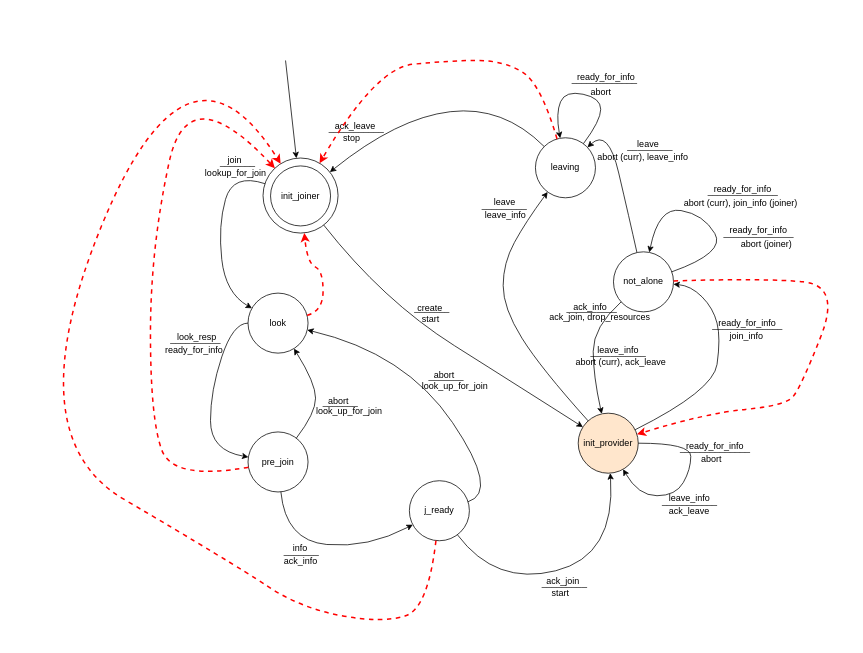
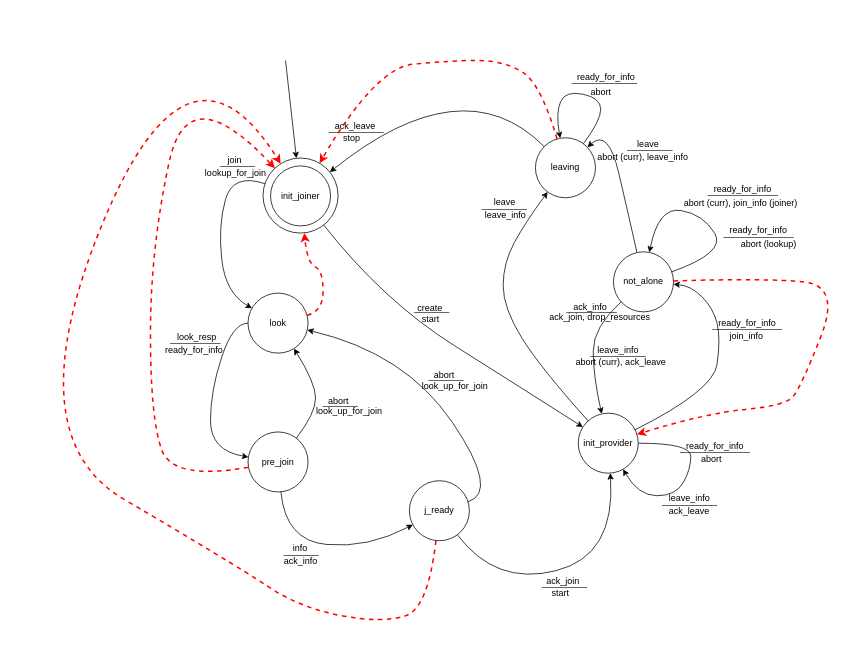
  <mxCell id="0" />
  <mxCell id="1" parent="0" />
  <mxCell id="2" value="init_joiner" style="ellipse;whiteSpace=wrap;html=1;aspect=fixed;" parent="1" vertex="1"><mxGeometry x="350" y="210" width="100" height="100" as="geometry" /></mxCell>
  <mxCell id="3" value="look" style="ellipse;whiteSpace=wrap;html=1;aspect=fixed;" parent="1" vertex="1"><mxGeometry x="330" y="390" width="80" height="80" as="geometry" /></mxCell>
  <mxCell id="4" value="j_ready" style="ellipse;whiteSpace=wrap;html=1;aspect=fixed;" parent="1" vertex="1"><mxGeometry x="545" y="640" width="80" height="80" as="geometry" /></mxCell>
  <mxCell id="5" value="pre_join" style="ellipse;whiteSpace=wrap;html=1;aspect=fixed;" parent="1" vertex="1"><mxGeometry x="330" y="575" width="80" height="80" as="geometry" /></mxCell>
- <mxCell id="6" value="init_provider" style="ellipse;whiteSpace=wrap;html=1;aspect=fixed;fillColor=#ffe6cc;" parent="1" vertex="1"><mxGeometry x="770" y="550" width="80" height="80" as="geometry" /></mxCell>
+ <mxCell id="6" value="init_provider" style="ellipse;whiteSpace=wrap;html=1;aspect=fixed;" parent="1" vertex="1"><mxGeometry x="770" y="550" width="80" height="80" as="geometry" /></mxCell>
  <mxCell id="7" value="not_alone&lt;br&gt;" style="ellipse;whiteSpace=wrap;html=1;aspect=fixed;" parent="1" vertex="1"><mxGeometry x="817" y="335" width="80" height="80" as="geometry" /></mxCell>
  <mxCell id="8" value="leaving" style="ellipse;whiteSpace=wrap;html=1;aspect=fixed;" parent="1" vertex="1"><mxGeometry x="713" y="183" width="80" height="80" as="geometry" /></mxCell>
  <mxCell id="9" value="" style="curved=1;endArrow=classic;html=1;" parent="1" source="2" target="3" edge="1"><mxGeometry width="50" height="50" relative="1" as="geometry"><mxPoint x="425" y="520" as="sourcePoint" /><mxPoint x="475" y="470" as="targetPoint" /><Array as="points"><mxPoint x="310" y="230" /><mxPoint x="290" y="300" /><mxPoint x="300" y="390" /></Array></mxGeometry></mxCell>
  <mxCell id="10" value="join" style="text;html=1;resizable=0;points=[];autosize=1;align=left;verticalAlign=top;spacingTop=-4;" parent="1" vertex="1"><mxGeometry x="301" y="203" width="30" height="20" as="geometry" /></mxCell>
  <mxCell id="11" value="_______" style="text;html=1;resizable=0;points=[];autosize=1;align=left;verticalAlign=top;spacingTop=-4;" parent="1" vertex="1"><mxGeometry x="291" y="206" width="60" height="20" as="geometry" /></mxCell>
  <mxCell id="12" value="lookup_for_join" style="text;html=1;resizable=0;points=[];autosize=1;align=left;verticalAlign=top;spacingTop=-4;" parent="1" vertex="1"><mxGeometry x="271" y="220" width="100" height="20" as="geometry" /></mxCell>
  <mxCell id="13" value="" style="curved=1;endArrow=classic;html=1;" parent="1" source="2" target="6" edge="1"><mxGeometry width="50" height="50" relative="1" as="geometry"><mxPoint x="535" y="480" as="sourcePoint" /><mxPoint x="585" y="430" as="targetPoint" /><Array as="points"><mxPoint x="510" y="400" /><mxPoint x="700" y="520" /></Array></mxGeometry></mxCell>
  <mxCell id="14" value="create" style="text;html=1;resizable=0;points=[];autosize=1;align=left;verticalAlign=top;spacingTop=-4;" parent="1" vertex="1"><mxGeometry x="554" y="400" width="50" height="20" as="geometry" /></mxCell>
  <mxCell id="15" value="_______" style="text;html=1;resizable=0;points=[];autosize=1;align=left;verticalAlign=top;spacingTop=-4;" parent="1" vertex="1"><mxGeometry x="550" y="401" width="60" height="20" as="geometry" /></mxCell>
  <mxCell id="16" value="" style="curved=1;endArrow=classic;html=1;" parent="1" source="3" target="5" edge="1"><mxGeometry width="50" height="50" relative="1" as="geometry"><mxPoint x="495" y="520" as="sourcePoint" /><mxPoint x="545" y="470" as="targetPoint" /><Array as="points"><mxPoint x="310" y="430" /><mxPoint x="280" y="520" /><mxPoint x="280" y="600" /></Array></mxGeometry></mxCell>
  <mxCell id="17" value="look_resp" style="text;html=1;resizable=0;points=[];autosize=1;align=left;verticalAlign=top;spacingTop=-4;" parent="1" vertex="1"><mxGeometry x="234" y="439" width="70" height="20" as="geometry" /></mxCell>
  <mxCell id="18" value="__________" style="text;html=1;" parent="1" vertex="1"><mxGeometry x="225" y="438" width="70" height="30" as="geometry" /></mxCell>
  <mxCell id="19" value="ready_for_info" style="text;html=1;resizable=0;points=[];autosize=1;align=left;verticalAlign=top;spacingTop=-4;" parent="1" vertex="1"><mxGeometry x="218" y="456" width="90" height="20" as="geometry" /></mxCell>
  <mxCell id="20" value="" style="curved=1;endArrow=classic;html=1;dashed=1;strokeWidth=2;strokeColor=#FF0000;" parent="1" source="3" target="2" edge="1"><mxGeometry width="50" height="50" relative="1" as="geometry"><mxPoint x="440" y="481" as="sourcePoint" /><mxPoint x="490" y="431" as="targetPoint" /><Array as="points"><mxPoint x="430" y="414" /><mxPoint x="430" y="360" /><mxPoint x="409" y="350" /></Array></mxGeometry></mxCell>
  <mxCell id="21" value="" style="curved=1;endArrow=classic;html=1;" parent="1" source="5" target="4" edge="1"><mxGeometry width="50" height="50" relative="1" as="geometry"><mxPoint x="490" y="540" as="sourcePoint" /><mxPoint x="540" y="490" as="targetPoint" /><Array as="points"><mxPoint x="380" y="720" /><mxPoint x="490" y="730" /></Array></mxGeometry></mxCell>
  <mxCell id="22" value="info" style="text;html=1;resizable=0;points=[];autosize=1;align=left;verticalAlign=top;spacingTop=-4;" parent="1" vertex="1"><mxGeometry x="388" y="720" width="30" height="20" as="geometry" /></mxCell>
  <mxCell id="23" value="_______" style="text;html=1;resizable=0;points=[];autosize=1;align=left;verticalAlign=top;spacingTop=-4;" parent="1" vertex="1"><mxGeometry x="376" y="724" width="60" height="20" as="geometry" /></mxCell>
  <mxCell id="24" value="ack_info" style="text;html=1;resizable=0;points=[];autosize=1;align=left;verticalAlign=top;spacingTop=-4;" parent="1" vertex="1"><mxGeometry x="376" y="738" width="60" height="20" as="geometry" /></mxCell>
  <mxCell id="25" value="" style="curved=1;endArrow=classic;html=1;" parent="1" source="5" target="3" edge="1"><mxGeometry width="50" height="50" relative="1" as="geometry"><mxPoint x="475" y="590" as="sourcePoint" /><mxPoint x="525" y="540" as="targetPoint" /><Array as="points"><mxPoint x="420" y="550" /><mxPoint x="420" y="510" /></Array></mxGeometry></mxCell>
  <mxCell id="26" value="abort" style="text;html=1;resizable=0;points=[];autosize=1;align=left;verticalAlign=top;spacingTop=-4;" parent="1" vertex="1"><mxGeometry x="435" y="524" width="40" height="20" as="geometry" /></mxCell>
  <mxCell id="27" value="_______" style="text;html=1;resizable=0;points=[];autosize=1;align=left;verticalAlign=top;spacingTop=-4;" parent="1" vertex="1"><mxGeometry x="428" y="525" width="60" height="20" as="geometry" /></mxCell>
  <mxCell id="28" value="look_up_for_join" style="text;html=1;resizable=0;points=[];autosize=1;align=left;verticalAlign=top;spacingTop=-4;" parent="1" vertex="1"><mxGeometry x="419" y="538" width="100" height="20" as="geometry" /></mxCell>
  <mxCell id="29" value="" style="curved=1;endArrow=classic;html=1;" parent="1" source="4" target="6" edge="1"><mxGeometry width="50" height="50" relative="1" as="geometry"><mxPoint x="700" y="730" as="sourcePoint" /><mxPoint x="750" y="680" as="targetPoint" /><Array as="points"><mxPoint x="660" y="780" /><mxPoint x="820" y="740" /></Array></mxGeometry></mxCell>
  <mxCell id="30" value="start" style="text;html=1;resizable=0;points=[];autosize=1;align=left;verticalAlign=top;spacingTop=-4;" parent="1" vertex="1"><mxGeometry x="560" y="415" width="40" height="20" as="geometry" /></mxCell>
  <mxCell id="31" value="ack_join" style="text;html=1;resizable=0;points=[];autosize=1;align=left;verticalAlign=top;spacingTop=-4;" parent="1" vertex="1"><mxGeometry x="726" y="764" width="60" height="20" as="geometry" /></mxCell>
  <mxCell id="32" value="_________" style="text;html=1;resizable=0;points=[];autosize=1;align=left;verticalAlign=top;spacingTop=-4;" parent="1" vertex="1"><mxGeometry x="720" y="767" width="80" height="20" as="geometry" /></mxCell>
  <mxCell id="33" value="start" style="text;html=1;resizable=0;points=[];autosize=1;align=left;verticalAlign=top;spacingTop=-4;" parent="1" vertex="1"><mxGeometry x="733" y="780" width="40" height="20" as="geometry" /></mxCell>
  <mxCell id="34" value="" style="curved=1;endArrow=classic;html=1;" parent="1" source="4" target="3" edge="1"><mxGeometry width="50" height="50" relative="1" as="geometry"><mxPoint x="615" y="655" as="sourcePoint" /><mxPoint x="665" y="605" as="targetPoint" /><Array as="points"><mxPoint x="665" y="655" /><mxPoint x="540" y="470" /></Array></mxGeometry></mxCell>
  <mxCell id="35" value="abort" style="text;html=1;resizable=0;points=[];autosize=1;align=left;verticalAlign=top;spacingTop=-4;" parent="1" vertex="1"><mxGeometry x="576" y="490" width="40" height="20" as="geometry" /></mxCell>
  <mxCell id="36" value="_______" style="text;html=1;resizable=0;points=[];autosize=1;align=left;verticalAlign=top;spacingTop=-4;" parent="1" vertex="1"><mxGeometry x="569" y="491" width="60" height="20" as="geometry" /></mxCell>
  <mxCell id="37" value="look_up_for_join" style="text;html=1;resizable=0;points=[];autosize=1;align=left;verticalAlign=top;spacingTop=-4;" parent="1" vertex="1"><mxGeometry x="560" y="504" width="100" height="20" as="geometry" /></mxCell>
  <mxCell id="38" value="" style="curved=1;endArrow=classic;html=1;" parent="1" source="6" target="7" edge="1"><mxGeometry width="50" height="50" relative="1" as="geometry"><mxPoint x="860" y="551" as="sourcePoint" /><mxPoint x="820" y="400" as="targetPoint" /><Array as="points"><mxPoint x="950" y="520" /><mxPoint x="960" y="450" /><mxPoint x="950" y="410" /><mxPoint x="920" y="380" /></Array></mxGeometry></mxCell>
  <mxCell id="39" value="ready_for_info" style="text;html=1;resizable=0;points=[];autosize=1;align=left;verticalAlign=top;spacingTop=-4;" parent="1" vertex="1"><mxGeometry x="955" y="420" width="90" height="20" as="geometry" /></mxCell>
  <mxCell id="40" value="______________" style="text;html=1;resizable=0;points=[];autosize=1;align=left;verticalAlign=top;spacingTop=-4;" parent="1" vertex="1"><mxGeometry x="947" y="423" width="110" height="20" as="geometry" /></mxCell>
  <mxCell id="41" value="join_info" style="text;html=1;resizable=0;points=[];autosize=1;align=left;verticalAlign=top;spacingTop=-4;" parent="1" vertex="1"><mxGeometry x="970" y="438" width="60" height="20" as="geometry" /></mxCell>
  <mxCell id="42" value="" style="curved=1;endArrow=classic;html=1;" parent="1" source="6" target="6" edge="1"><mxGeometry width="50" height="50" relative="1" as="geometry"><mxPoint x="873" y="690" as="sourcePoint" /><mxPoint x="923" y="640" as="targetPoint" /><Array as="points"><mxPoint x="920" y="590" /><mxPoint x="920" y="625" /><mxPoint x="900" y="660" /><mxPoint x="850" y="660" /></Array></mxGeometry></mxCell>
  <mxCell id="43" value="ready_for_info" style="text;html=1;resizable=0;points=[];autosize=1;align=left;verticalAlign=top;spacingTop=-4;" parent="1" vertex="1"><mxGeometry x="912" y="584" width="90" height="20" as="geometry" /></mxCell>
  <mxCell id="44" value="______________" style="text;html=1;resizable=0;points=[];autosize=1;align=left;verticalAlign=top;spacingTop=-4;" parent="1" vertex="1"><mxGeometry x="904" y="587" width="110" height="20" as="geometry" /></mxCell>
  <mxCell id="45" value="abort" style="text;html=1;resizable=0;points=[];autosize=1;align=left;verticalAlign=top;spacingTop=-4;" parent="1" vertex="1"><mxGeometry x="932" y="602" width="40" height="20" as="geometry" /></mxCell>
  <mxCell id="46" value="leave_info" style="text;html=1;resizable=0;points=[];autosize=1;align=left;verticalAlign=top;spacingTop=-4;" parent="1" vertex="1"><mxGeometry x="889" y="654" width="70" height="20" as="geometry" /></mxCell>
  <mxCell id="47" value="___________" style="text;html=1;resizable=0;points=[];autosize=1;align=left;verticalAlign=top;spacingTop=-4;" parent="1" vertex="1"><mxGeometry x="880" y="657" width="90" height="20" as="geometry" /></mxCell>
  <mxCell id="48" value="ack_leave" style="text;html=1;resizable=0;points=[];autosize=1;align=left;verticalAlign=top;spacingTop=-4;" parent="1" vertex="1"><mxGeometry x="889" y="671" width="70" height="20" as="geometry" /></mxCell>
  <mxCell id="49" value="" style="curved=1;endArrow=classic;html=1;" parent="1" source="6" target="8" edge="1"><mxGeometry width="50" height="50" relative="1" as="geometry"><mxPoint x="708" y="392" as="sourcePoint" /><mxPoint x="758" y="342" as="targetPoint" /><Array as="points"><mxPoint x="720" y="490" /><mxPoint x="670" y="410" /><mxPoint x="670" y="350" /><mxPoint x="700" y="295" /></Array></mxGeometry></mxCell>
  <mxCell id="50" value="leave" style="text;html=1;resizable=0;points=[];autosize=1;align=left;verticalAlign=top;spacingTop=-4;" parent="1" vertex="1"><mxGeometry x="655.5" y="258.5" width="40" height="20" as="geometry" /></mxCell>
  <mxCell id="51" value="_________" style="text;html=1;resizable=0;points=[];autosize=1;align=left;verticalAlign=top;spacingTop=-4;" parent="1" vertex="1"><mxGeometry x="639.5" y="262.5" width="80" height="20" as="geometry" /></mxCell>
  <mxCell id="52" value="leave_info" style="text;html=1;resizable=0;points=[];autosize=1;align=left;verticalAlign=top;spacingTop=-4;" parent="1" vertex="1"><mxGeometry x="643.5" y="276.5" width="70" height="20" as="geometry" /></mxCell>
  <mxCell id="53" value="ready_for_info" style="text;html=1;resizable=0;points=[];autosize=1;align=left;verticalAlign=top;spacingTop=-4;" parent="1" vertex="1"><mxGeometry x="970" y="296.5" width="90" height="20" as="geometry" /></mxCell>
  <mxCell id="54" value="______________" style="text;html=1;resizable=0;points=[];autosize=1;align=left;verticalAlign=top;spacingTop=-4;" parent="1" vertex="1"><mxGeometry x="962" y="299.5" width="110" height="20" as="geometry" /></mxCell>
- <mxCell id="55" value="abort (joiner)" style="text;html=1;resizable=0;points=[];autosize=1;align=left;verticalAlign=top;spacingTop=-4;" parent="1" vertex="1"><mxGeometry x="985" y="314.5" width="80" height="20" as="geometry" /></mxCell>
+ <mxCell id="55" value="abort (lookup)" style="text;html=1;resizable=0;points=[];autosize=1;align=left;verticalAlign=top;spacingTop=-4;" parent="1" vertex="1"><mxGeometry x="985" y="314.5" width="80" height="20" as="geometry" /></mxCell>
  <mxCell id="56" value="ready_for_info" style="text;html=1;resizable=0;points=[];autosize=1;align=left;verticalAlign=top;spacingTop=-4;" parent="1" vertex="1"><mxGeometry x="949" y="242" width="90" height="20" as="geometry" /></mxCell>
  <mxCell id="57" value="______________" style="text;html=1;resizable=0;points=[];autosize=1;align=left;verticalAlign=top;spacingTop=-4;" parent="1" vertex="1"><mxGeometry x="941" y="245" width="110" height="20" as="geometry" /></mxCell>
  <mxCell id="58" value="&lt;pre&gt;&lt;br&gt;&lt;/pre&gt;" style="text;html=1;resizable=0;points=[];autosize=1;align=left;verticalAlign=top;spacingTop=-4;" parent="1" vertex="1"><mxGeometry x="964" y="260" width="20" height="40" as="geometry" /></mxCell>
  <mxCell id="59" value="abort (curr), join_info (joiner)" style="text;html=1;resizable=0;points=[];autosize=1;align=left;verticalAlign=top;spacingTop=-4;" parent="1" vertex="1"><mxGeometry x="909" y="260" width="170" height="20" as="geometry" /></mxCell>
  <mxCell id="60" value="" style="curved=1;endArrow=classic;html=1;" parent="1" source="7" target="7" edge="1"><mxGeometry width="50" height="50" relative="1" as="geometry"><mxPoint x="880" y="334.5" as="sourcePoint" /><mxPoint x="930" y="284.5" as="targetPoint" /><Array as="points"><mxPoint x="967" y="336" /><mxPoint x="937" y="285" /><mxPoint x="877" y="275" /></Array></mxGeometry></mxCell>
  <mxCell id="61" value="" style="curved=1;endArrow=classic;html=1;" parent="1" source="7" target="6" edge="1"><mxGeometry width="50" height="50" relative="1" as="geometry"><mxPoint x="847" y="486" as="sourcePoint" /><mxPoint x="836.42" y="500.7" as="targetPoint" /><Array as="points"><mxPoint x="790" y="435" /><mxPoint x="790" y="500" /></Array></mxGeometry></mxCell>
  <mxCell id="62" value="ack_info" style="text;html=1;resizable=0;points=[];autosize=1;align=left;verticalAlign=top;spacingTop=-4;" parent="1" vertex="1"><mxGeometry x="762" y="399" width="60" height="20" as="geometry" /></mxCell>
  <mxCell id="63" value="__________" style="text;html=1;resizable=0;points=[];autosize=1;align=left;verticalAlign=top;spacingTop=-4;" parent="1" vertex="1"><mxGeometry x="753" y="401" width="80" height="20" as="geometry" /></mxCell>
  <mxCell id="64" value="ack_join, drop_resources" style="text;html=1;resizable=0;points=[];autosize=1;align=left;verticalAlign=top;spacingTop=-4;" parent="1" vertex="1"><mxGeometry x="730" y="413" width="150" height="20" as="geometry" /></mxCell>
  <mxCell id="65" value="leave_info" style="text;html=1;resizable=0;points=[];autosize=1;align=left;verticalAlign=top;spacingTop=-4;" parent="1" vertex="1"><mxGeometry x="794" y="456" width="70" height="20" as="geometry" /></mxCell>
  <mxCell id="66" value="___________" style="text;html=1;resizable=0;points=[];autosize=1;align=left;verticalAlign=top;spacingTop=-4;" parent="1" vertex="1"><mxGeometry x="785" y="459" width="90" height="20" as="geometry" /></mxCell>
  <mxCell id="67" value="abort (curr), ack_leave" style="text;html=1;resizable=0;points=[];autosize=1;align=left;verticalAlign=top;spacingTop=-4;" parent="1" vertex="1"><mxGeometry x="765" y="472" width="140" height="20" as="geometry" /></mxCell>
  <mxCell id="68" value="" style="curved=1;endArrow=classic;html=1;" parent="1" source="7" target="8" edge="1"><mxGeometry width="50" height="50" relative="1" as="geometry"><mxPoint x="838" y="245" as="sourcePoint" /><mxPoint x="888" y="195" as="targetPoint" /><Array as="points"><mxPoint x="838" y="290" /><mxPoint x="810" y="170" /></Array></mxGeometry></mxCell>
  <mxCell id="69" value="leave" style="text;html=1;resizable=0;points=[];autosize=1;align=left;verticalAlign=top;spacingTop=-4;" parent="1" vertex="1"><mxGeometry x="847" y="181.5" width="40" height="20" as="geometry" /></mxCell>
  <mxCell id="70" value="_________" style="text;html=1;resizable=0;points=[];autosize=1;align=left;verticalAlign=top;spacingTop=-4;" parent="1" vertex="1"><mxGeometry x="834" y="183.5" width="80" height="20" as="geometry" /></mxCell>
  <mxCell id="71" value="abort (curr), leave_info" style="text;html=1;resizable=0;points=[];autosize=1;align=left;verticalAlign=top;spacingTop=-4;" parent="1" vertex="1"><mxGeometry x="794" y="198.5" width="140" height="20" as="geometry" /></mxCell>
  <mxCell id="72" value="" style="curved=1;endArrow=classic;html=1;" parent="1" source="8" target="2" edge="1"><mxGeometry width="50" height="50" relative="1" as="geometry"><mxPoint x="529" y="206.5" as="sourcePoint" /><mxPoint x="579" y="156.5" as="targetPoint" /><Array as="points"><mxPoint x="670" y="140" /><mxPoint x="529" y="156.5" /></Array></mxGeometry></mxCell>
  <mxCell id="73" value="ack_leave" style="text;html=1;resizable=0;points=[];autosize=1;align=left;verticalAlign=top;spacingTop=-4;" parent="1" vertex="1"><mxGeometry x="444" y="157.5" width="70" height="20" as="geometry" /></mxCell>
  <mxCell id="74" value="___________" style="text;html=1;resizable=0;points=[];autosize=1;align=left;verticalAlign=top;spacingTop=-4;" parent="1" vertex="1"><mxGeometry x="436" y="160.5" width="90" height="20" as="geometry" /></mxCell>
  <mxCell id="75" value="stop" style="text;html=1;resizable=0;points=[];autosize=1;align=left;verticalAlign=top;spacingTop=-4;" parent="1" vertex="1"><mxGeometry x="455" y="173.5" width="40" height="20" as="geometry" /></mxCell>
  <mxCell id="76" value="" style="curved=1;endArrow=classic;html=1;" parent="1" source="8" target="8" edge="1"><mxGeometry width="50" height="50" relative="1" as="geometry"><mxPoint x="794.701" y="160.633" as="sourcePoint" /><mxPoint x="764.845" y="134.777" as="targetPoint" /><Array as="points"><mxPoint x="800" y="160" /><mxPoint x="800" y="130" /><mxPoint x="753" y="120" /><mxPoint x="740" y="150" /></Array></mxGeometry></mxCell>
  <mxCell id="77" value="ready_for_info" style="text;html=1;resizable=0;points=[];autosize=1;align=left;verticalAlign=top;spacingTop=-4;" parent="1" vertex="1"><mxGeometry x="767" y="92" width="90" height="20" as="geometry" /></mxCell>
  <mxCell id="78" value="_____________" style="text;html=1;resizable=0;points=[];autosize=1;align=left;verticalAlign=top;spacingTop=-4;" parent="1" vertex="1"><mxGeometry x="760" y="95" width="100" height="20" as="geometry" /></mxCell>
  <mxCell id="79" value="abort" style="text;html=1;resizable=0;points=[];autosize=1;align=left;verticalAlign=top;spacingTop=-4;" parent="1" vertex="1"><mxGeometry x="785" y="112" width="40" height="20" as="geometry" /></mxCell>
  <mxCell id="80" value="" style="shape=image;html=1;verticalAlign=top;verticalLabelPosition=bottom;labelBackgroundColor=#ffffff;imageAspect=0;aspect=fixed;image=https://cdn2.iconfinder.com/data/icons/circle-icons-1/64/hourglass-128.png;dashed=1;" parent="1" vertex="1"><mxGeometry x="388" y="349" width="28" height="28" as="geometry" /></mxCell>
  <mxCell id="81" value="" style="curved=1;endArrow=classic;html=1;dashed=1;strokeWidth=2;strokeColor=#FF0000;" parent="1" source="5" target="2" edge="1"><mxGeometry width="50" height="50" relative="1" as="geometry"><mxPoint x="196.649" y="617.193" as="sourcePoint" /><mxPoint x="197.5" y="507.497" as="targetPoint" /><Array as="points"><mxPoint x="230" y="640" /><mxPoint x="200" y="558" /><mxPoint x="200" y="330" /><mxPoint y="100" x="250" /></Array></mxGeometry></mxCell>
  <mxCell id="82" value="" style="shape=image;html=1;verticalAlign=top;verticalLabelPosition=bottom;labelBackgroundColor=#ffffff;imageAspect=0;aspect=fixed;image=https://cdn2.iconfinder.com/data/icons/circle-icons-1/64/hourglass-128.png;dashed=1;" parent="1" vertex="1"><mxGeometry x="176" y="361" width="28" height="28" as="geometry" /></mxCell>
  <mxCell id="83" value="" style="shape=image;html=1;verticalAlign=top;verticalLabelPosition=bottom;labelBackgroundColor=#ffffff;imageAspect=0;aspect=fixed;image=https://cdn2.iconfinder.com/data/icons/circle-icons-1/64/hourglass-128.png;dashed=1;" parent="1" vertex="1"><mxGeometry x="555" y="820" width="28" height="28" as="geometry" /></mxCell>
  <mxCell id="84" value="" style="curved=1;endArrow=classic;html=1;dashed=1;strokeWidth=2;strokeColor=#FF0000;" parent="1" source="4" target="2" edge="1"><mxGeometry width="50" height="50" relative="1" as="geometry"><mxPoint x="899.149" y="843.693" as="sourcePoint" /><mxPoint x="900" y="733.997" as="targetPoint" /><Array as="points"><mxPoint x="570" y="810" /><mxPoint x="510" y="830" /><mxPoint x="400" y="810" /><mxPoint x="310" y="750" /><mxPoint x="20" y="580" /><mxPoint y="20" x="250" /></Array></mxGeometry></mxCell>
  <mxCell id="85" value="" style="shape=image;html=1;verticalAlign=top;verticalLabelPosition=bottom;labelBackgroundColor=#ffffff;imageAspect=0;aspect=fixed;image=https://cdn2.iconfinder.com/data/icons/circle-icons-1/64/hourglass-128.png;dashed=1;" parent="1" vertex="1"><mxGeometry x="1100" y="514" width="28" height="28" as="geometry" /></mxCell>
  <mxCell id="86" value="" style="curved=1;endArrow=classic;html=1;dashed=1;strokeWidth=2;strokeColor=#FF0000;" parent="1" source="7" target="6" edge="1"><mxGeometry width="50" height="50" relative="1" as="geometry"><mxPoint x="1045.149" y="575.693" as="sourcePoint" /><mxPoint x="1046" y="465.997" as="targetPoint" /><Array as="points"><mxPoint x="1020" y="370" /><mxPoint x="1120" y="380" /><mxPoint x="1066.5" y="516" /><mxPoint x="1046" y="540" /><mxPoint x="940" y="550" /></Array></mxGeometry></mxCell>
  <mxCell id="87" value="" style="shape=image;html=1;verticalAlign=top;verticalLabelPosition=bottom;labelBackgroundColor=#ffffff;imageAspect=0;aspect=fixed;image=https://cdn2.iconfinder.com/data/icons/circle-icons-1/64/hourglass-128.png;dashed=1;" parent="1" vertex="1"><mxGeometry x="596" y="48" width="28" height="28" as="geometry" /></mxCell>
  <mxCell id="88" value="" style="curved=1;endArrow=classic;html=1;dashed=1;strokeWidth=2;strokeColor=#FF0000;" parent="1" source="8" target="2" edge="1"><mxGeometry width="50" height="50" relative="1" as="geometry"><mxPoint x="707.649" y="95.193" as="sourcePoint" /><mxPoint x="708.5" y="-14.503" as="targetPoint" /><Array as="points"><mxPoint x="720" y="110" /><mxPoint x="670" y="80" /><mxPoint x="600" y="80" /><mxPoint x="500" y="90" /></Array></mxGeometry></mxCell>
  <mxCell id="89" value="init_joiner" style="ellipse;whiteSpace=wrap;html=1;aspect=fixed;" vertex="1" parent="1"><mxGeometry x="360" y="220.5" width="80" height="80" as="geometry" /></mxCell>
  <mxCell id="90" value="" style="endArrow=classic;html=1;" edge="1" parent="1" target="2"><mxGeometry width="50" height="50" relative="1" as="geometry"><mxPoint x="380" y="80" as="sourcePoint" /><mxPoint x="388" y="9" as="targetPoint" /></mxGeometry></mxCell>
